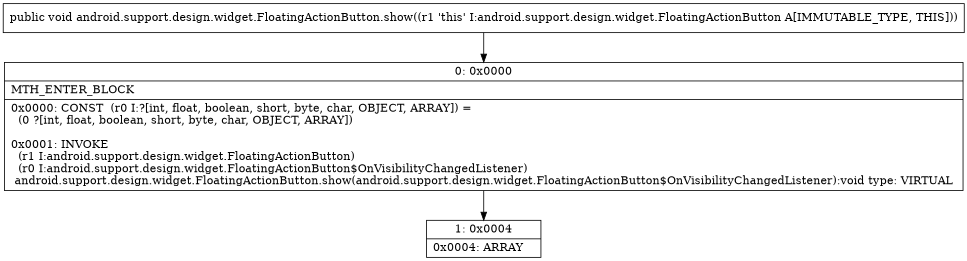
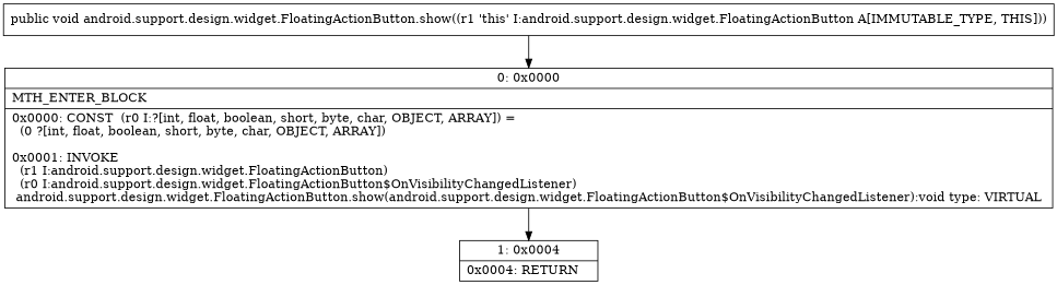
  digraph {
    node [shape=record]
    edge [style=solid]
    n1 [label="{0\:\ 0x0000|MTH_ENTER_BLOCK\l|0x0000: CONST  (r0 I:?[int, float, boolean, short, byte, char, OBJECT, ARRAY]) = \l  (0 ?[int, float, boolean, short, byte, char, OBJECT, ARRAY])\l \l0x0001: INVOKE  \l  (r1 I:android.support.design.widget.FloatingActionButton)\l  (r0 I:android.support.design.widget.FloatingActionButton$OnVisibilityChangedListener)\l android.support.design.widget.FloatingActionButton.show(android.support.design.widget.FloatingActionButton$OnVisibilityChangedListener):void type: VIRTUAL \l}"]
-   n2 [label="{1\:\ 0x0004|0x0004: ARRAY   \l}"]
+   n2 [label="{1\:\ 0x0004|0x0004: RETURN   \l}"]
    n3 [label="{public void android.support.design.widget.FloatingActionButton.show((r1 'this' I:android.support.design.widget.FloatingActionButton A[IMMUTABLE_TYPE, THIS])) }"]
    n1 -> n2
    n3 -> n1
  }
